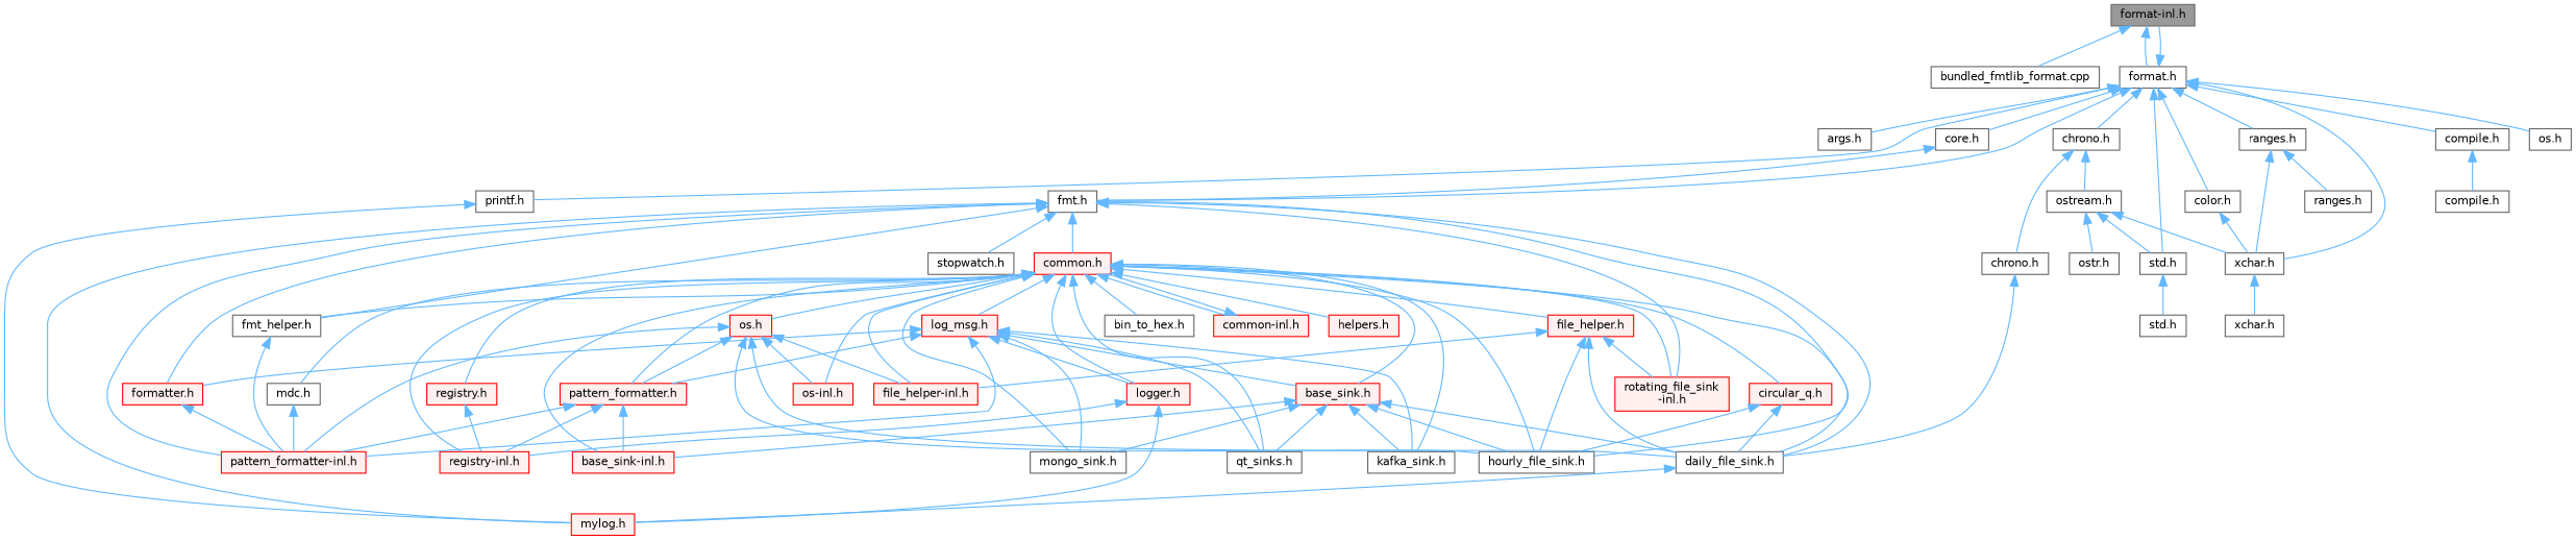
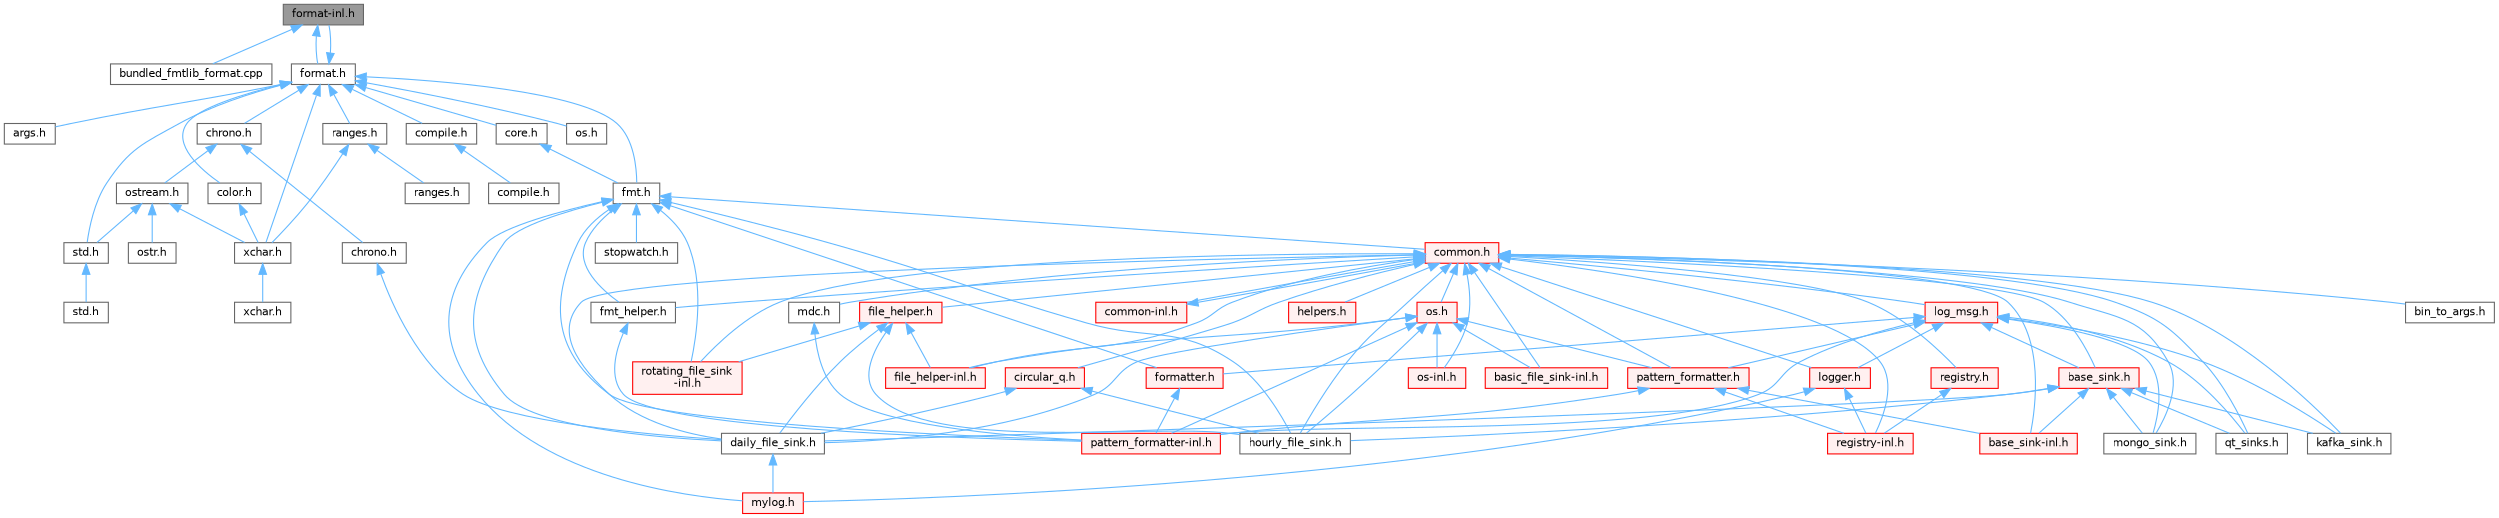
  digraph {
    node [color=grey40 fillcolor=white fontname=Helvetica fontsize=10 shape=box style=filled]
    edge [color=steelblue1 dir=back fontname=Helvetica fontsize=10 labelfontname=Helvetica labelfontsize=10 style=solid]
    n1 [color=gray40 fillcolor=grey60 fontcolor=black height=0.2 label="format-inl.h" width=0.4]
    n2 [height=0.2 label="bundled_fmtlib_format.cpp" width=0.4]
    n3 [height=0.2 label="format.h" width=0.4]
    n4 [height=0.2 label="args.h" width=0.4]
    n5 [height=0.2 label="chrono.h" width=0.4]
    n6 [height=0.2 label="std.h" width=0.4]
    n7 [height=0.2 label="xchar.h" width=0.4]
    n8 [height=0.2 label="color.h" width=0.4]
    n9 [height=0.2 label="compile.h" width=0.4]
    n10 [height=0.2 label="core.h" width=0.4]
    n11 [height=0.2 label="fmt.h" width=0.4]
    n12 [height=0.2 label="os.h" width=0.4]
-   n13 [height=0.2 label="printf.h" width=0.4]
    n14 [height=0.2 label="ranges.h" width=0.4]
    n15 [height=0.2 label="chrono.h" width=0.4]
    n16 [height=0.2 label="ostream.h" width=0.4]
    n17 [height=0.2 label="std.h" width=0.4]
    n18 [height=0.2 label="xchar.h" width=0.4]
    n19 [height=0.2 label="compile.h" width=0.4]
    n20 [height=0.2 label="daily_file_sink.h" width=0.4]
    n21 [color=red fillcolor="#FFF0F0" height=0.2 label="mylog.h" width=0.4]
    n22 [color=red fillcolor="#FFF0F0" height=0.2 label="common.h" width=0.4]
    n23 [height=0.2 label="hourly_file_sink.h" width=0.4]
    n24 [color=red fillcolor="#FFF0F0" height=0.2 label="rotating_file_sink\l-inl.h" width=0.4]
    n25 [height=0.2 label="fmt_helper.h" width=0.4]
    n26 [color=red fillcolor="#FFF0F0" height=0.2 label="pattern_formatter-inl.h" width=0.4]
    n27 [color=red fillcolor="#FFF0F0" height=0.2 label="formatter.h" width=0.4]
    n28 [height=0.2 label="stopwatch.h" width=0.4]
    n29 [height=0.2 label="ranges.h" width=0.4]
    n30 [height=0.2 label="ostr.h" width=0.4]
    n31 [color=red fillcolor="#FFF0F0" height=0.2 label="base_sink-inl.h" width=0.4]
    n32 [color=red fillcolor="#FFF0F0" height=0.2 label="base_sink.h" width=0.4]
    n33 [height=0.2 label="kafka_sink.h" width=0.4]
    n34 [height=0.2 label="mongo_sink.h" width=0.4]
    n35 [height=0.2 label="qt_sinks.h" width=0.4]
-   n37 [height=0.2 label="bin_to_hex.h" width=0.4]
+   n36 [color=red fillcolor="#FFF0F0" height=0.2 label="basic_file_sink-inl.h" width=0.4]
+   n37 [height=0.2 label="bin_to_args.h" width=0.4]
    n38 [color=red fillcolor="#FFF0F0" height=0.2 label="circular_q.h" width=0.4]
    n39 [color=red fillcolor="#FFF0F0" height=0.2 label="common-inl.h" width=0.4]
    n40 [color=red fillcolor="#FFF0F0" height=0.2 label="file_helper-inl.h" width=0.4]
    n41 [color=red fillcolor="#FFF0F0" height=0.2 label="file_helper.h" width=0.4]
    n42 [color=red fillcolor="#FFF0F0" height=0.2 label="helpers.h" width=0.4]
    n43 [color=red fillcolor="#FFF0F0" height=0.2 label="log_msg.h" width=0.4]
    n44 [color=red fillcolor="#FFF0F0" height=0.2 label="pattern_formatter.h" width=0.4]
    n45 [color=red fillcolor="#FFF0F0" height=0.2 label="registry-inl.h" width=0.4]
    n46 [color=red fillcolor="#FFF0F0" height=0.2 label="logger.h" width=0.4]
    n47 [height=0.2 label="mdc.h" width=0.4]
    n48 [color=red fillcolor="#FFF0F0" height=0.2 label="os-inl.h" width=0.4]
    n49 [color=red fillcolor="#FFF0F0" height=0.2 label="os.h" width=0.4]
    n50 [color=red fillcolor="#FFF0F0" height=0.2 label="registry.h" width=0.4]
    n1 -> n2
    n1 -> n3
    n3 -> n1
    n3 -> n4
    n3 -> n5
    n3 -> n6
    n3 -> n7
    n3 -> n8
    n3 -> n9
    n3 -> n10
    n3 -> n11
    n3 -> n12
-   n3 -> n13
    n3 -> n14
    n5 -> n15
    n5 -> n16
    n6 -> n17
    n7 -> n18
    n8 -> n7
    n9 -> n19
    n10 -> n11
    n11 -> n20
    n11 -> n21
    n11 -> n22
    n11 -> n23
    n11 -> n24
    n11 -> n25
    n11 -> n26
    n11 -> n27
    n11 -> n28
-   n13 -> n21
    n14 -> n7
    n14 -> n29
    n15 -> n20
    n16 -> n6
    n16 -> n7
    n16 -> n30
    n20 -> n21
    n22 -> n20
    n22 -> n23
    n22 -> n24
    n22 -> n25
    n22 -> n31
    n22 -> n32
    n22 -> n33
    n22 -> n34
    n22 -> n35
+   n22 -> n36
    n22 -> n37
    n22 -> n38
    n22 -> n39
    n22 -> n40
    n22 -> n41
    n22 -> n42
    n22 -> n43
    n22 -> n44
    n22 -> n45
    n22 -> n46
    n22 -> n47
    n22 -> n48
    n22 -> n49
    n22 -> n50
    n25 -> n26
    n27 -> n26
    n32 -> n20
    n32 -> n23
    n32 -> n31
    n32 -> n33
    n32 -> n34
    n32 -> n35
    n38 -> n20
    n38 -> n23
    n39 -> n22
    n41 -> n20
    n41 -> n23
    n41 -> n24
    n41 -> n40
    n43 -> n26
    n43 -> n27
    n43 -> n32
    n43 -> n33
    n43 -> n34
    n43 -> n35
    n43 -> n44
    n43 -> n46
    n44 -> n26
    n44 -> n31
    n44 -> n45
    n46 -> n21
    n46 -> n45
    n47 -> n26
    n49 -> n20
    n49 -> n23
    n49 -> n26
+   n49 -> n36
    n49 -> n40
    n49 -> n44
    n49 -> n48
    n50 -> n45
  }
